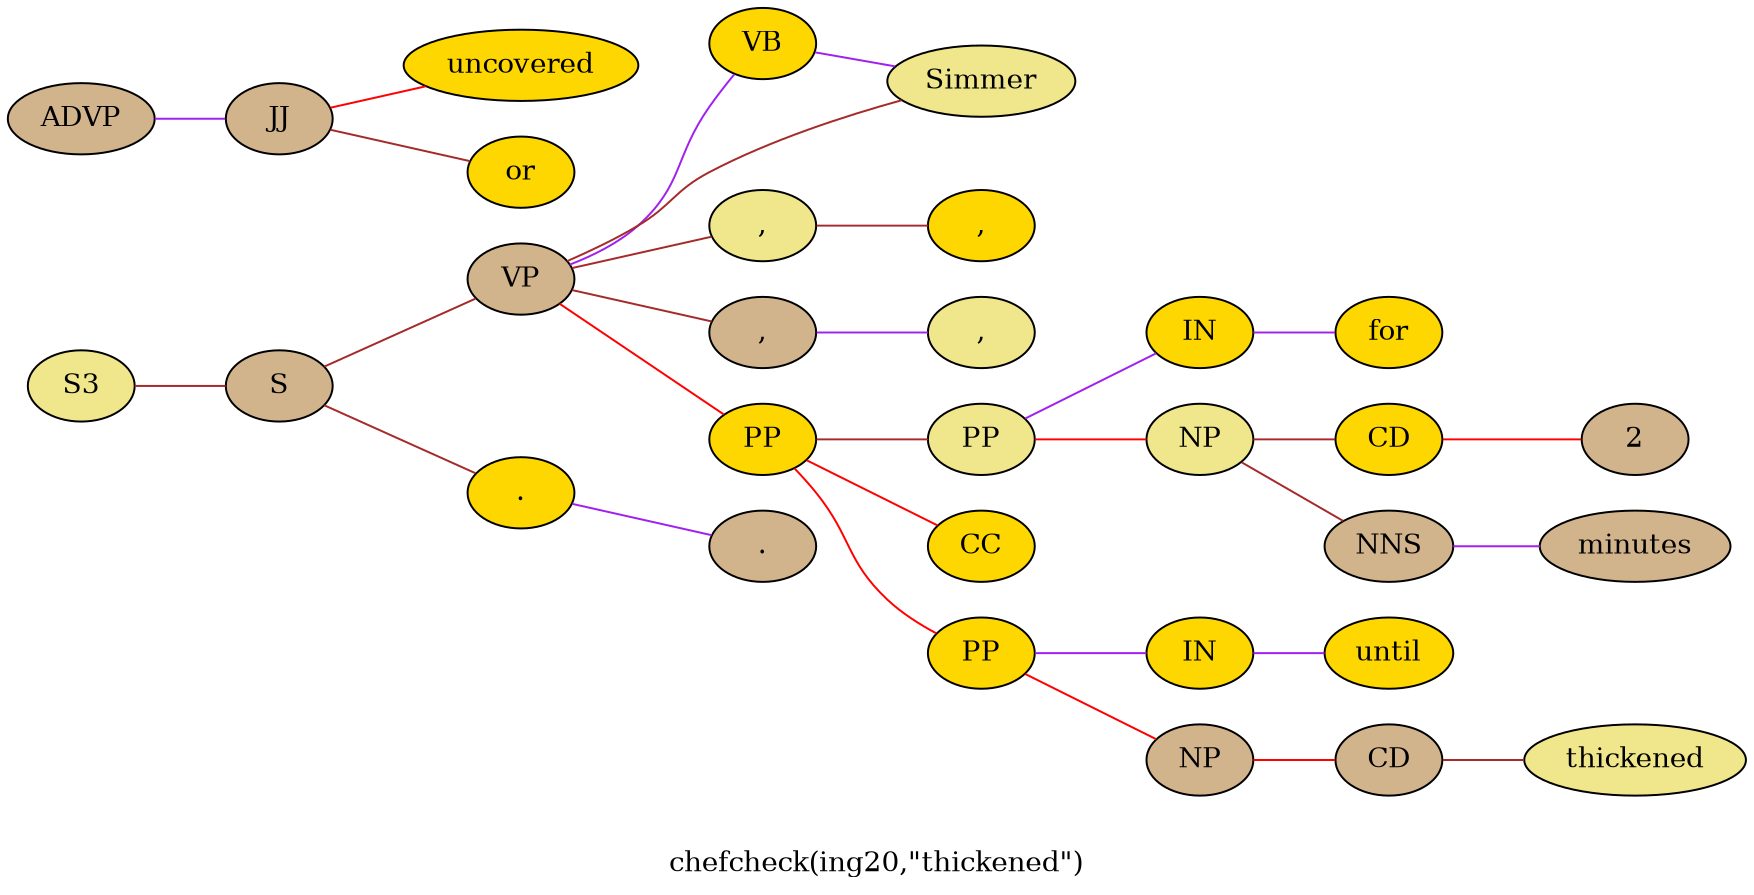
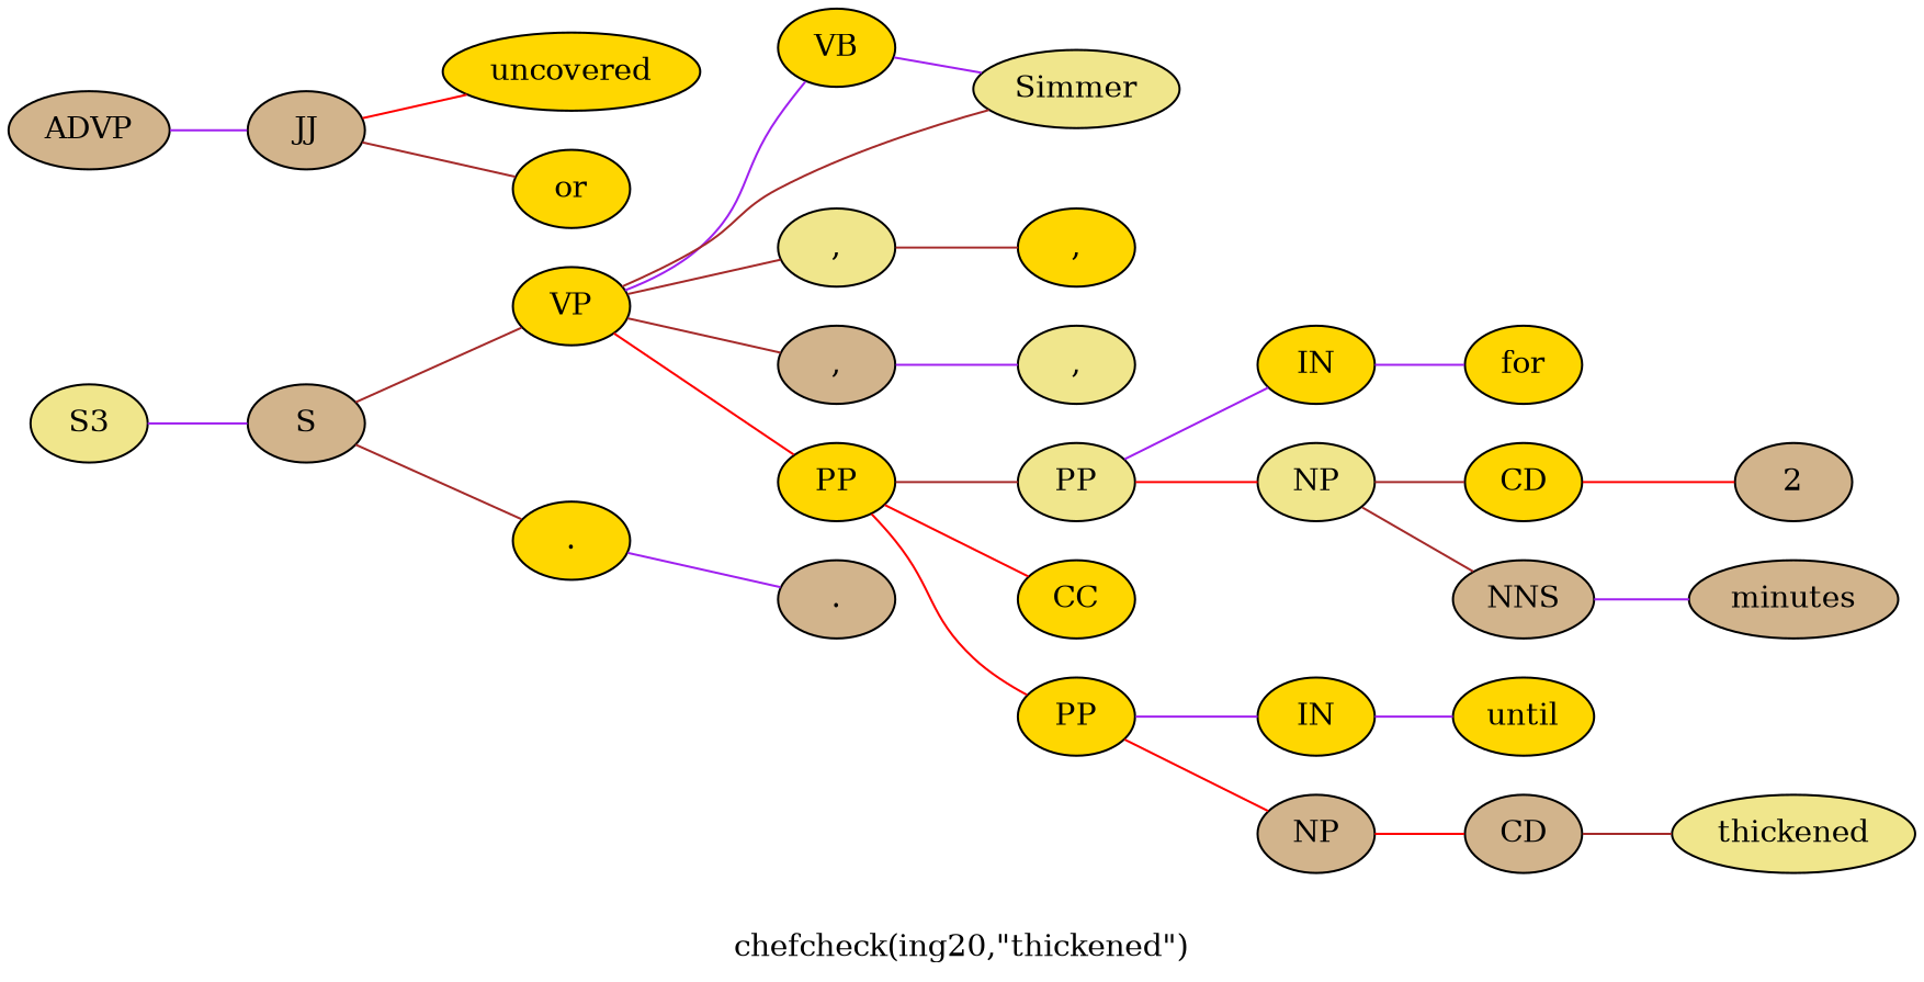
  graph {
    label="chefcheck(ing20,\"thickened\")"
    rankdir=LR
    node [fillcolor=gold style=filled]
    edge [color=brown]
    n1 [fillcolor=khaki label=S3]
    n2 [fillcolor=tan label=S]
-   n3 [fillcolor=tan label=VP]
+   n3 [label=VP]
    n4 [label="."]
    n5 [label=VB]
    n6 [fillcolor=khaki label=","]
    n7 [fillcolor=tan label=","]
    n8 [label=PP]
    n9 [fillcolor=khaki label=Simmer]
    n10 [fillcolor=tan label="."]
    n11 [label=","]
    n12 [fillcolor=tan label=ADVP]
    n13 [fillcolor=tan label=JJ]
    n14 [fillcolor=khaki label=","]
    n15 [fillcolor=khaki label=PP]
    n16 [label=CC]
    n17 [label=PP]
    n18 [label=uncovered]
    n19 [label=or]
    n20 [label=IN]
    n21 [fillcolor=khaki label=NP]
    n22 [label=IN]
    n23 [fillcolor=tan label=NP]
    n24 [label=for]
    n25 [label=CD]
    n26 [fillcolor=tan label=NNS]
    n27 [fillcolor=tan label=2]
    n28 [fillcolor=tan label=minutes]
    n29 [label=until]
    n30 [fillcolor=tan label=CD]
    n31 [fillcolor=khaki label=thickened]
-   n1 -- n2
+   n1 -- n2 [color=purple]
    n2 -- n3
    n2 -- n4
    n3 -- n5 [color=purple]
    n3 -- n6
    n3 -- n7
    n3 -- n8 [color=red]
    n3 -- n9
    n4 -- n10 [color=purple]
    n5 -- n9 [color=purple]
    n6 -- n11
    n7 -- n14 [color=purple]
    n8 -- n15
    n8 -- n16 [color=red]
    n8 -- n17 [color=red]
    n12 -- n13 [color=purple]
    n13 -- n18 [color=red]
    n13 -- n19
    n15 -- n20 [color=purple]
    n15 -- n21 [color=red]
    n17 -- n22 [color=purple]
    n17 -- n23 [color=red]
    n20 -- n24 [color=purple]
    n21 -- n25
    n21 -- n26
    n22 -- n29 [color=purple]
    n23 -- n30 [color=red]
    n25 -- n27 [color=red]
    n26 -- n28 [color=purple]
    n30 -- n31
  }
